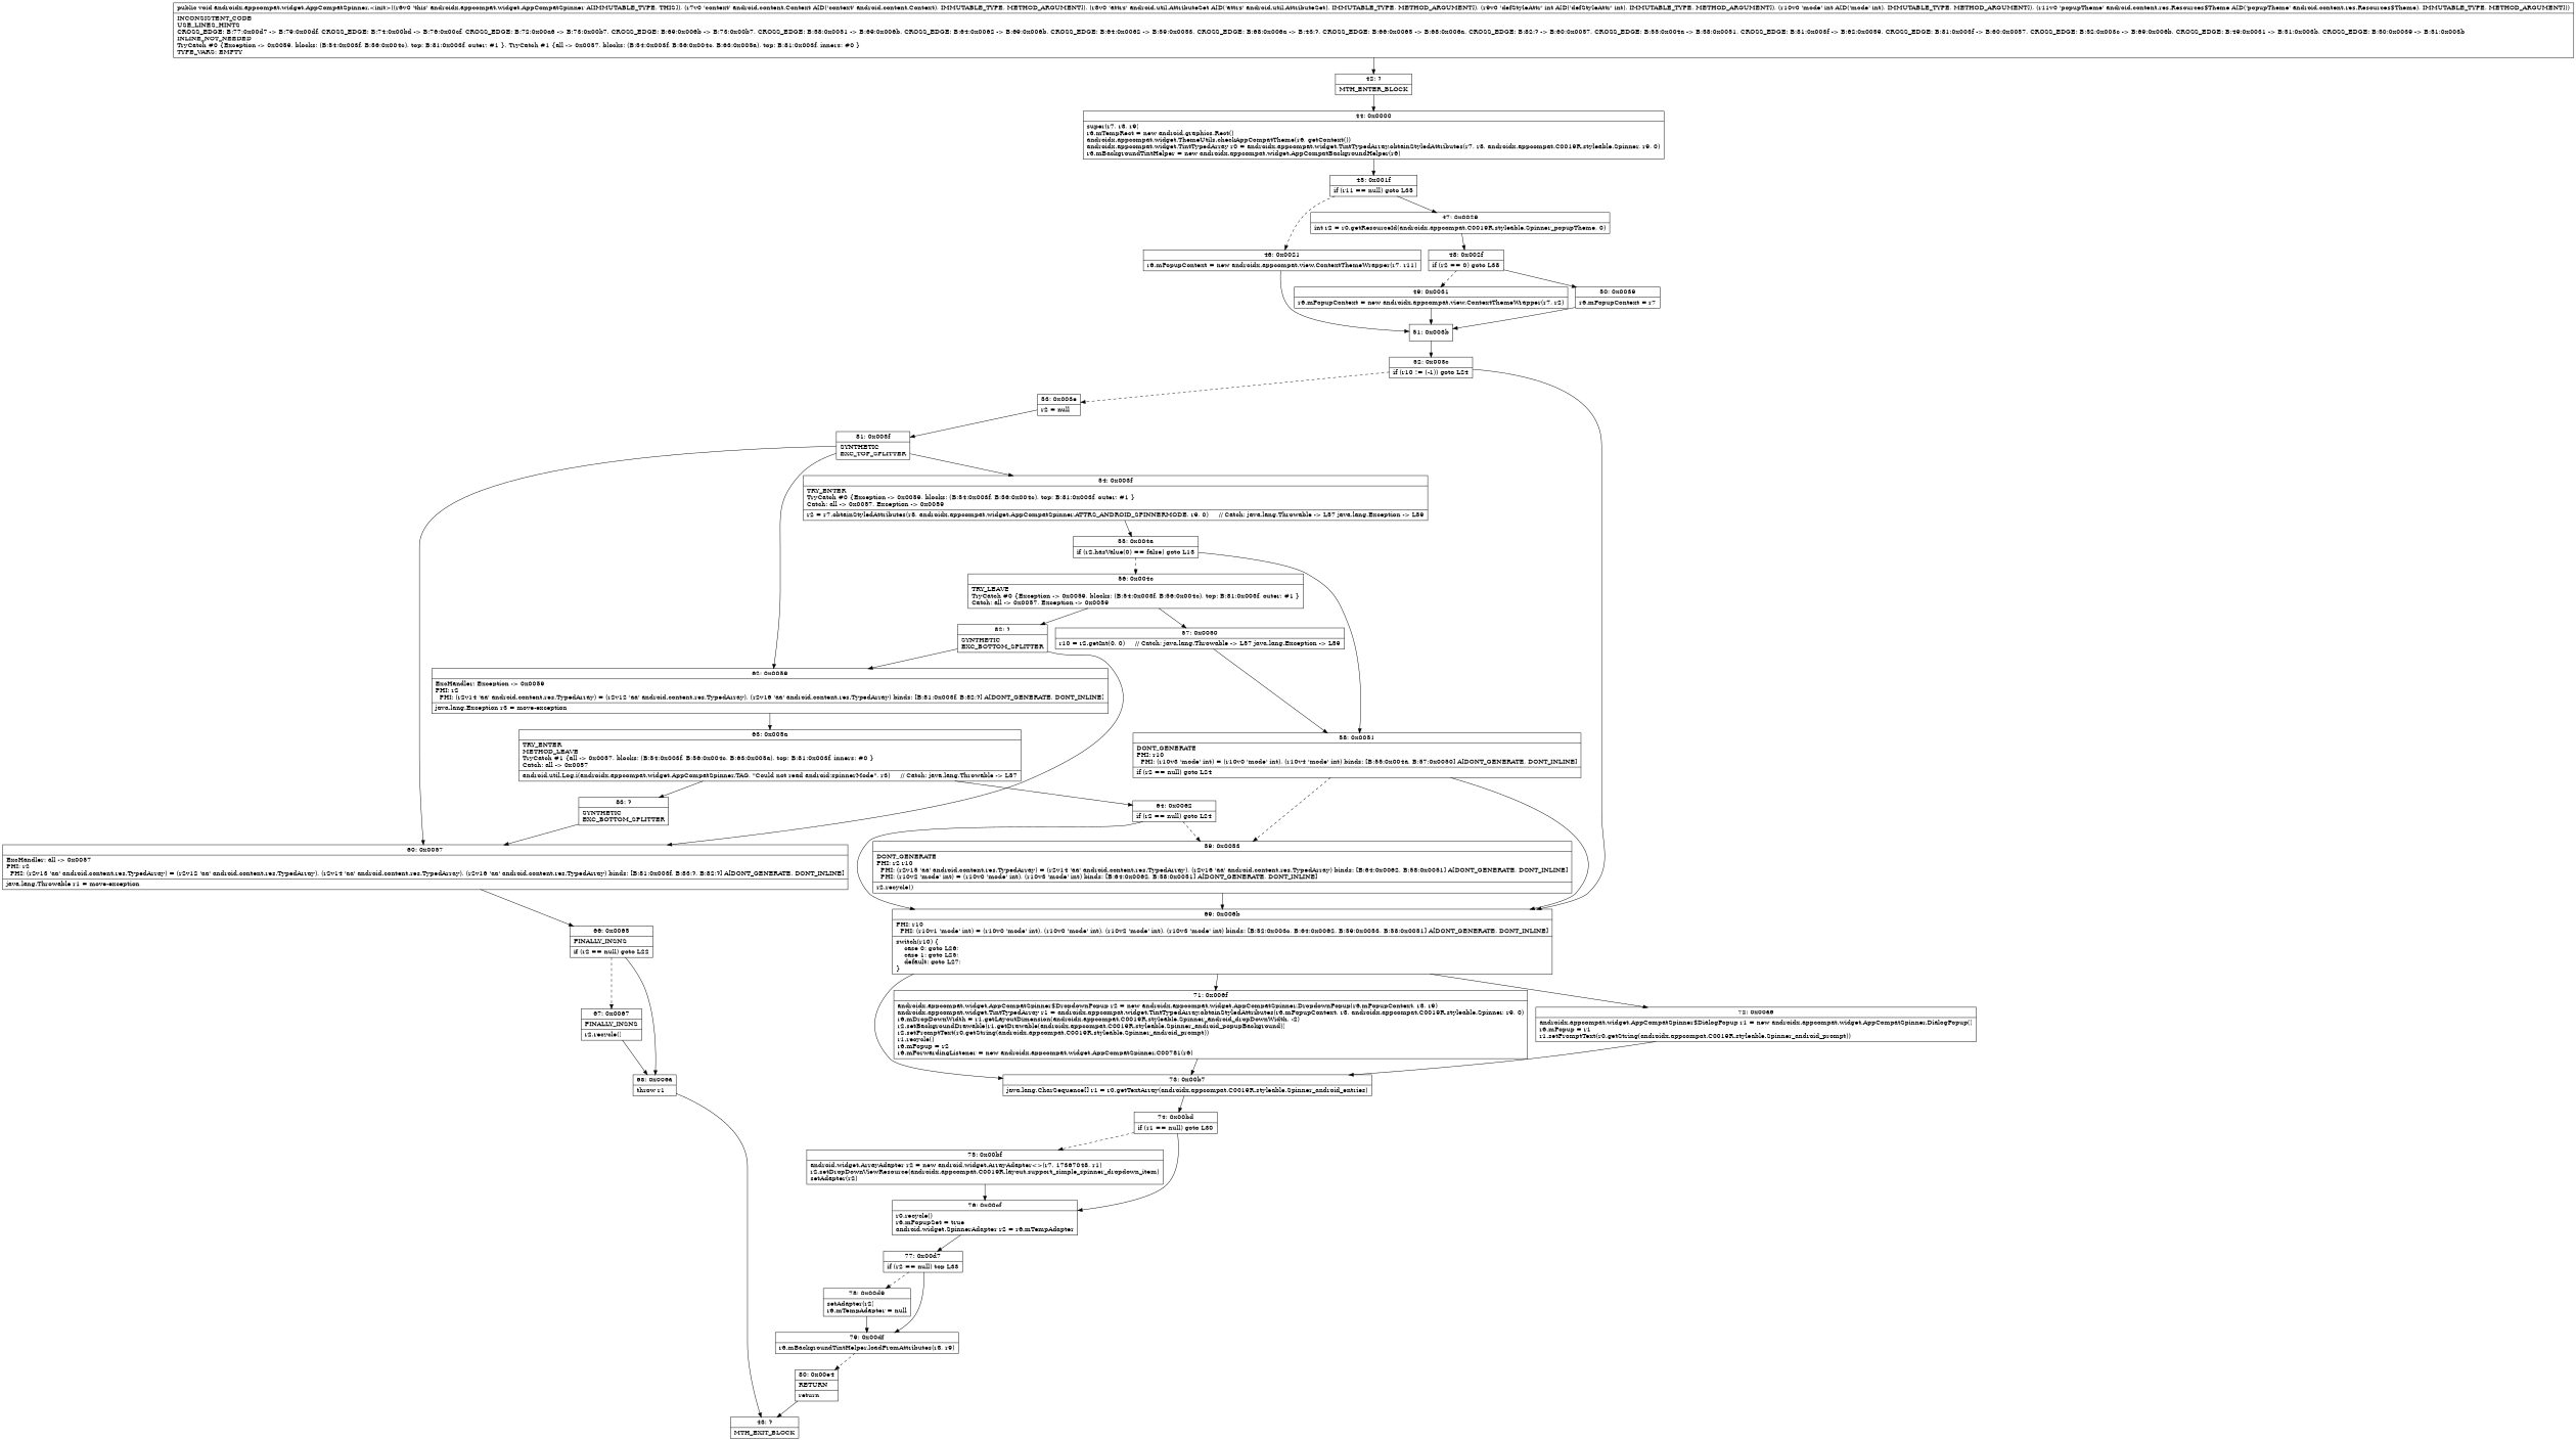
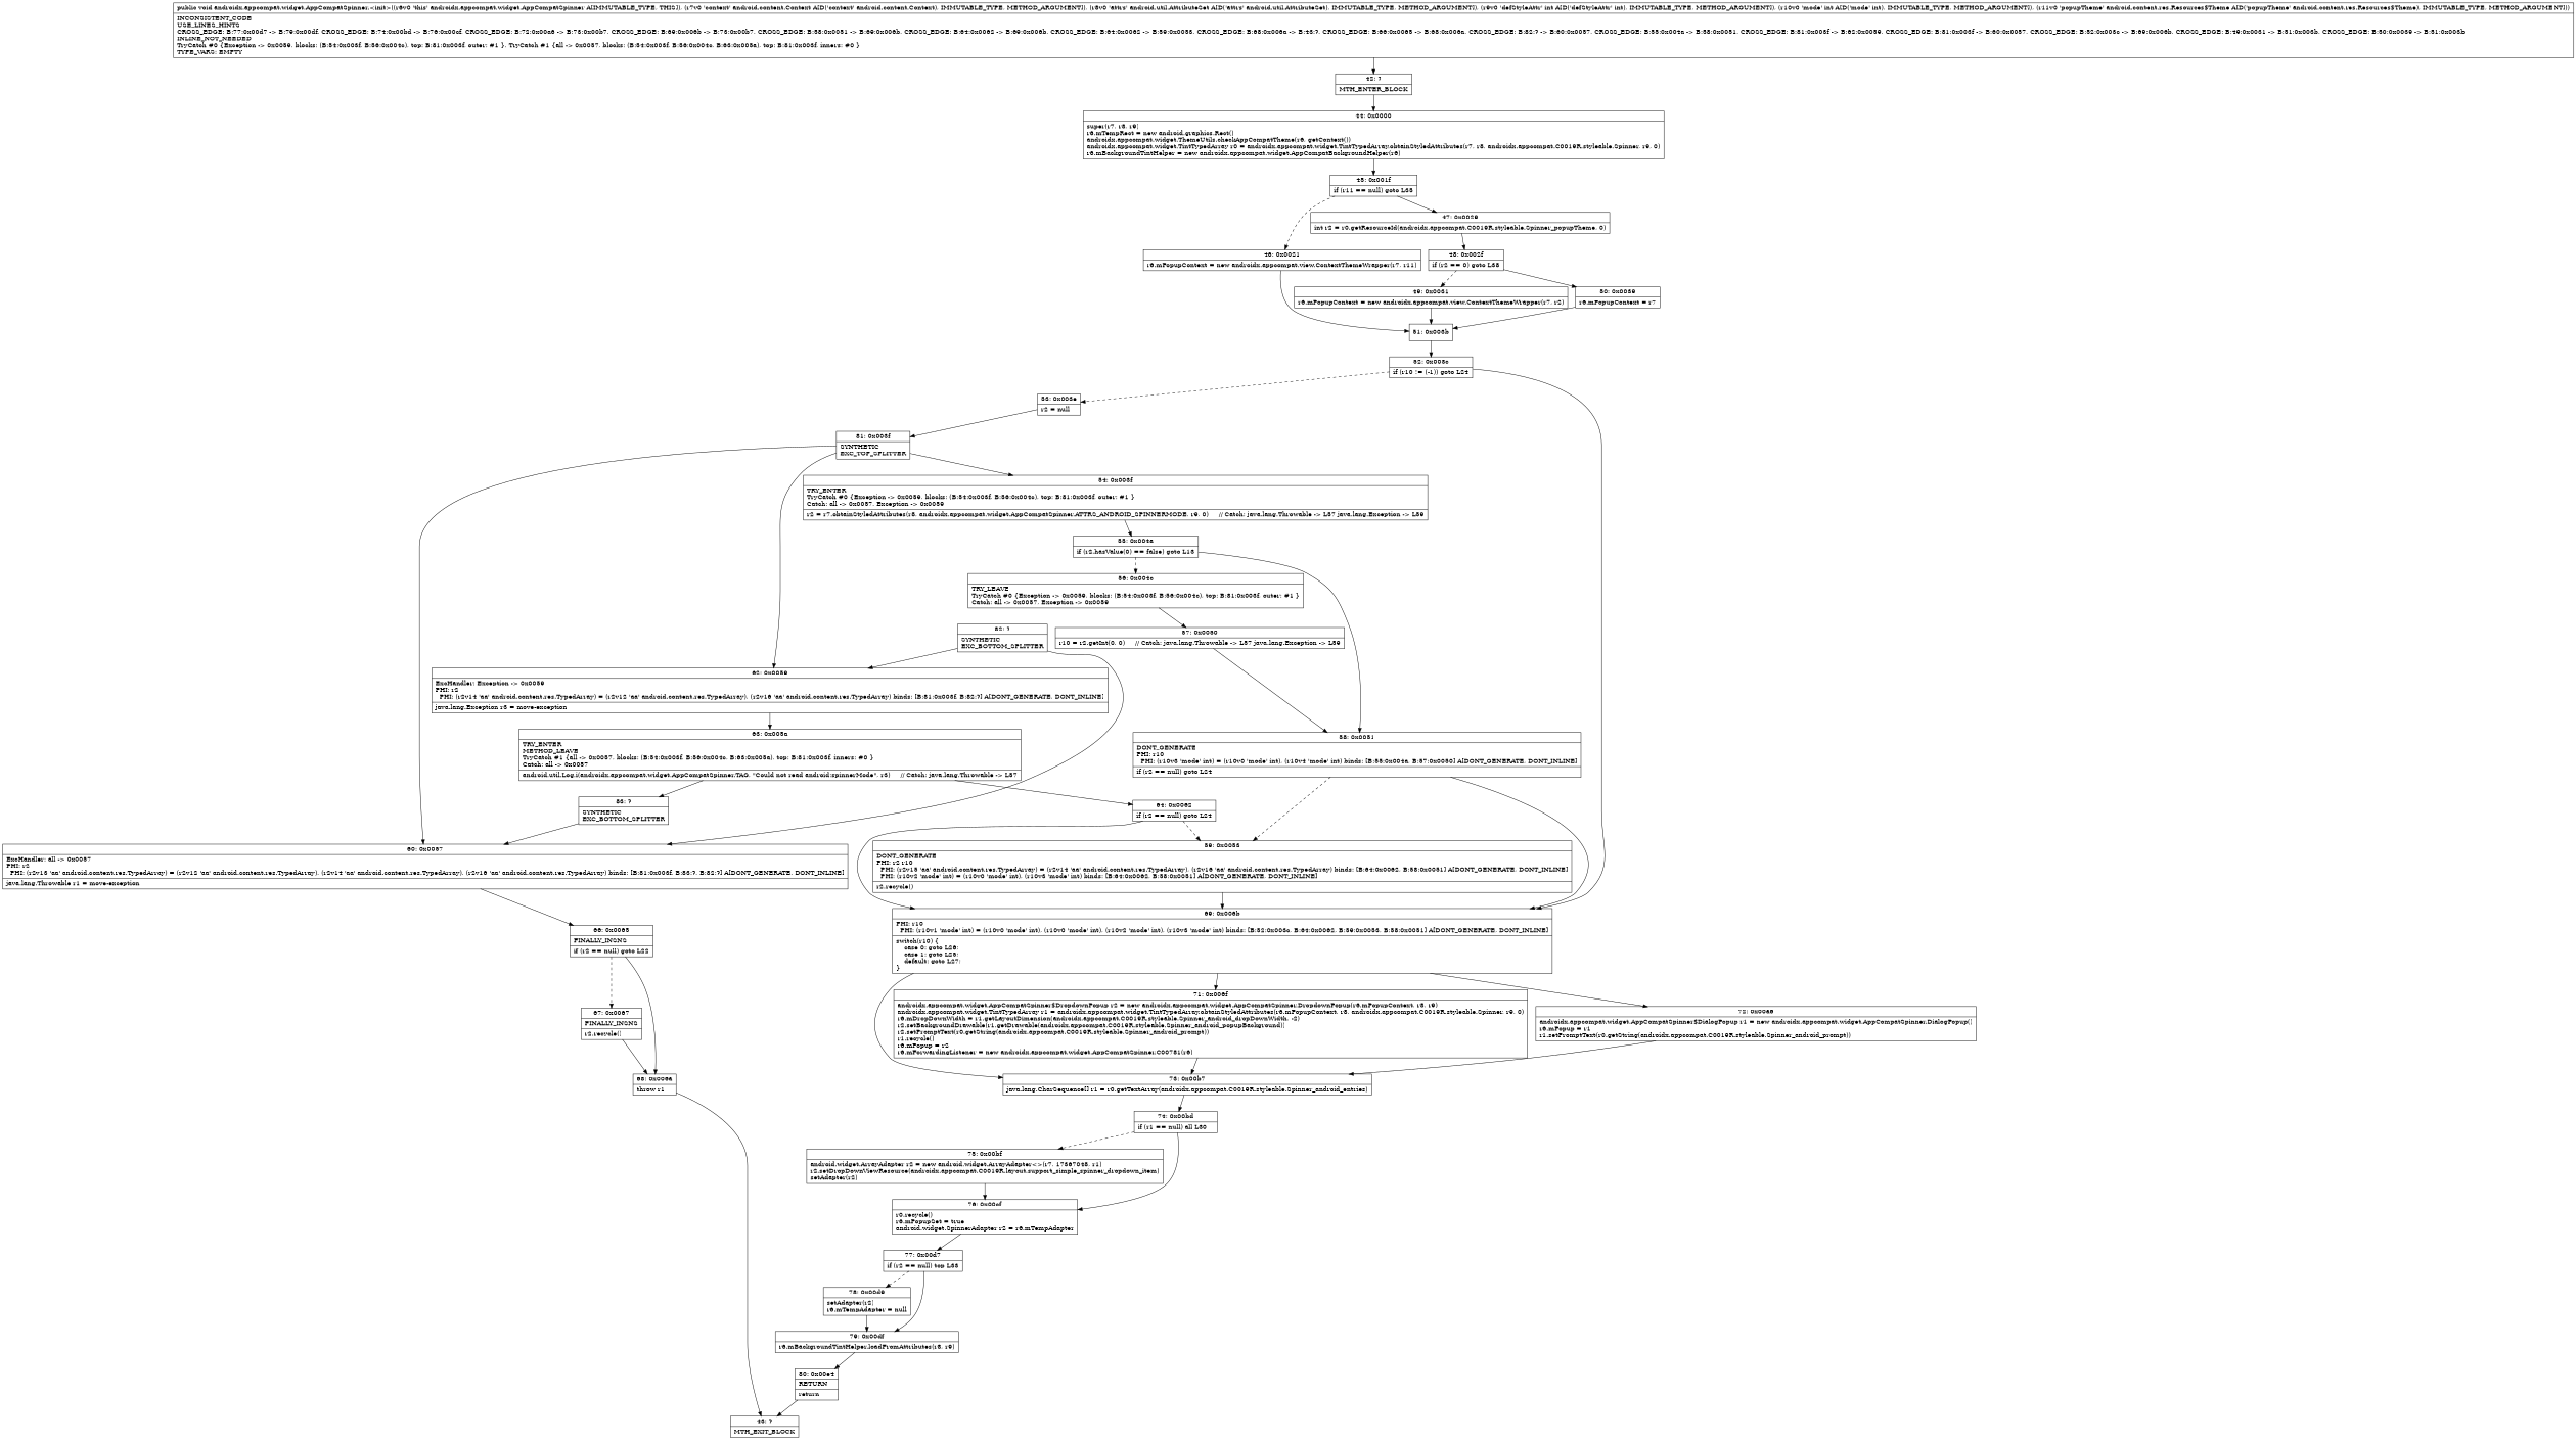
  digraph {
    node [shape=record]
    n1 [label="{42\:\ ?|MTH_ENTER_BLOCK\l}"]
    n2 [label="{44\:\ 0x0000|super(r7, r8, r9)\lr6.mTempRect = new android.graphics.Rect()\landroidx.appcompat.widget.ThemeUtils.checkAppCompatTheme(r6, getContext())\landroidx.appcompat.widget.TintTypedArray r0 = androidx.appcompat.widget.TintTypedArray.obtainStyledAttributes(r7, r8, androidx.appcompat.C0019R.styleable.Spinner, r9, 0)\lr6.mBackgroundTintHelper = new androidx.appcompat.widget.AppCompatBackgroundHelper(r6)\l}"]
    n3 [label="{45\:\ 0x001f|if (r11 == null) goto L35\l}"]
    n4 [label="{46\:\ 0x0021|r6.mPopupContext = new androidx.appcompat.view.ContextThemeWrapper(r7, r11)\l}"]
    n5 [label="{47\:\ 0x0029|int r2 = r0.getResourceId(androidx.appcompat.C0019R.styleable.Spinner_popupTheme, 0)\l}"]
    n6 [label="{51\:\ 0x003b}"]
    n7 [label="{48\:\ 0x002f|if (r2 == 0) goto L38\l}"]
    n8 [label="{52\:\ 0x003c|if (r10 != (\-1)) goto L24\l}"]
    n9 [label="{53\:\ 0x003e|r2 = null\l}"]
    n10 [label="{69\:\ 0x006b|PHI: r10 \l  PHI: (r10v1 'mode' int) = (r10v0 'mode' int), (r10v0 'mode' int), (r10v2 'mode' int), (r10v3 'mode' int) binds: [B:52:0x003c, B:64:0x0062, B:59:0x0053, B:58:0x0051] A[DONT_GENERATE, DONT_INLINE]\l|switch(r10) \{\l    case 0: goto L26;\l    case 1: goto L25;\l    default: goto L27;\l\}\l}"]
    n11 [label="{81\:\ 0x003f|SYNTHETIC\lEXC_TOP_SPLITTER\l}"]
    n12 [label="{71\:\ 0x006f|androidx.appcompat.widget.AppCompatSpinner$DropdownPopup r2 = new androidx.appcompat.widget.AppCompatSpinner.DropdownPopup(r6.mPopupContext, r8, r9)\landroidx.appcompat.widget.TintTypedArray r1 = androidx.appcompat.widget.TintTypedArray.obtainStyledAttributes(r6.mPopupContext, r8, androidx.appcompat.C0019R.styleable.Spinner, r9, 0)\lr6.mDropDownWidth = r1.getLayoutDimension(androidx.appcompat.C0019R.styleable.Spinner_android_dropDownWidth, \-2)\lr2.setBackgroundDrawable(r1.getDrawable(androidx.appcompat.C0019R.styleable.Spinner_android_popupBackground))\lr2.setPromptText(r0.getString(androidx.appcompat.C0019R.styleable.Spinner_android_prompt))\lr1.recycle()\lr6.mPopup = r2\lr6.mForwardingListener = new androidx.appcompat.widget.AppCompatSpinner.C00781(r6)\l}"]
    n13 [label="{72\:\ 0x00a6|androidx.appcompat.widget.AppCompatSpinner$DialogPopup r1 = new androidx.appcompat.widget.AppCompatSpinner.DialogPopup()\lr6.mPopup = r1\lr1.setPromptText(r0.getString(androidx.appcompat.C0019R.styleable.Spinner_android_prompt))\l}"]
    n14 [label="{73\:\ 0x00b7|java.lang.CharSequence[] r1 = r0.getTextArray(androidx.appcompat.C0019R.styleable.Spinner_android_entries)\l}"]
    n15 [label="{54\:\ 0x003f|TRY_ENTER\lTryCatch #0 \{Exception \-\> 0x0059, blocks: (B:54:0x003f, B:56:0x004c), top: B:81:0x003f, outer: #1 \}\lCatch: all \-\> 0x0057, Exception \-\> 0x0059\l|r2 = r7.obtainStyledAttributes(r8, androidx.appcompat.widget.AppCompatSpinner.ATTRS_ANDROID_SPINNERMODE, r9, 0)     \/\/ Catch: java.lang.Throwable \-\> L57 java.lang.Exception \-\> L59\l}"]
    n16 [label="{62\:\ 0x0059|ExcHandler: Exception \-\> 0x0059\lPHI: r2 \l  PHI: (r2v14 'aa' android.content.res.TypedArray) = (r2v12 'aa' android.content.res.TypedArray), (r2v16 'aa' android.content.res.TypedArray) binds: [B:81:0x003f, B:82:?] A[DONT_GENERATE, DONT_INLINE]\l|java.lang.Exception r3 = move\-exception\l}"]
    n17 [label="{60\:\ 0x0057|ExcHandler: all \-\> 0x0057\lPHI: r2 \l  PHI: (r2v13 'aa' android.content.res.TypedArray) = (r2v12 'aa' android.content.res.TypedArray), (r2v14 'aa' android.content.res.TypedArray), (r2v16 'aa' android.content.res.TypedArray) binds: [B:81:0x003f, B:83:?, B:82:?] A[DONT_GENERATE, DONT_INLINE]\l|java.lang.Throwable r1 = move\-exception\l}"]
    n18 [label="{55\:\ 0x004a|if (r2.hasValue(0) == false) goto L13\l}"]
    n19 [label="{63\:\ 0x005a|TRY_ENTER\lMETHOD_LEAVE\lTryCatch #1 \{all \-\> 0x0057, blocks: (B:54:0x003f, B:56:0x004c, B:63:0x005a), top: B:81:0x003f, inners: #0 \}\lCatch: all \-\> 0x0057\l|android.util.Log.i(androidx.appcompat.widget.AppCompatSpinner.TAG, \"Could not read android:spinnerMode\", r3)     \/\/ Catch: java.lang.Throwable \-\> L57\l}"]
    n20 [label="{66\:\ 0x0065|FINALLY_INSNS\l|if (r2 == null) goto L22\l}"]
    n21 [label="{56\:\ 0x004c|TRY_LEAVE\lTryCatch #0 \{Exception \-\> 0x0059, blocks: (B:54:0x003f, B:56:0x004c), top: B:81:0x003f, outer: #1 \}\lCatch: all \-\> 0x0057, Exception \-\> 0x0059\l}"]
    n22 [label="{58\:\ 0x0051|DONT_GENERATE\lPHI: r10 \l  PHI: (r10v3 'mode' int) = (r10v0 'mode' int), (r10v4 'mode' int) binds: [B:55:0x004a, B:57:0x0050] A[DONT_GENERATE, DONT_INLINE]\l|if (r2 == null) goto L24\l}"]
    n23 [label="{57\:\ 0x0050|r10 = r2.getInt(0, 0)     \/\/ Catch: java.lang.Throwable \-\> L57 java.lang.Exception \-\> L59\l}"]
    n24 [label="{82\:\ ?|SYNTHETIC\lEXC_BOTTOM_SPLITTER\l}"]
    n25 [label="{59\:\ 0x0053|DONT_GENERATE\lPHI: r2 r10 \l  PHI: (r2v15 'aa' android.content.res.TypedArray) = (r2v14 'aa' android.content.res.TypedArray), (r2v16 'aa' android.content.res.TypedArray) binds: [B:64:0x0062, B:58:0x0051] A[DONT_GENERATE, DONT_INLINE]\l  PHI: (r10v2 'mode' int) = (r10v0 'mode' int), (r10v3 'mode' int) binds: [B:64:0x0062, B:58:0x0051] A[DONT_GENERATE, DONT_INLINE]\l|r2.recycle()\l}"]
    n26 [label="{64\:\ 0x0062|if (r2 == null) goto L24\l}"]
    n27 [label="{83\:\ ?|SYNTHETIC\lEXC_BOTTOM_SPLITTER\l}"]
    n28 [label="{67\:\ 0x0067|FINALLY_INSNS\l|r2.recycle()\l}"]
    n29 [label="{68\:\ 0x006a|throw r1\l}"]
    n30 [label="{43\:\ ?|MTH_EXIT_BLOCK\l}"]
-   n31 [label="{74\:\ 0x00bd|if (r1 == null) goto L30\l}"]
+   n31 [label="{74\:\ 0x00bd|if (r1 == null) all L30\l}"]
    n32 [label="{75\:\ 0x00bf|android.widget.ArrayAdapter r2 = new android.widget.ArrayAdapter\<\>(r7, 17367048, r1)\lr2.setDropDownViewResource(androidx.appcompat.C0019R.layout.support_simple_spinner_dropdown_item)\lsetAdapter(r2)\l}"]
    n33 [label="{76\:\ 0x00cf|r0.recycle()\lr6.mPopupSet = true\landroid.widget.SpinnerAdapter r2 = r6.mTempAdapter\l}"]
    n34 [label="{77\:\ 0x00d7|if (r2 == null) top L33\l}"]
    n35 [label="{78\:\ 0x00d9|setAdapter(r2)\lr6.mTempAdapter = null\l}"]
    n36 [label="{79\:\ 0x00df|r6.mBackgroundTintHelper.loadFromAttributes(r8, r9)\l}"]
    n37 [label="{80\:\ 0x00e4|RETURN\l|return\l}"]
    n38 [label="{49\:\ 0x0031|r6.mPopupContext = new androidx.appcompat.view.ContextThemeWrapper(r7, r2)\l}"]
    n39 [label="{50\:\ 0x0039|r6.mPopupContext = r7\l}"]
    n40 [label="{public void androidx.appcompat.widget.AppCompatSpinner.\<init\>((r6v0 'this' androidx.appcompat.widget.AppCompatSpinner A[IMMUTABLE_TYPE, THIS]), (r7v0 'context' android.content.Context A[D('context' android.content.Context), IMMUTABLE_TYPE, METHOD_ARGUMENT]), (r8v0 'attrs' android.util.AttributeSet A[D('attrs' android.util.AttributeSet), IMMUTABLE_TYPE, METHOD_ARGUMENT]), (r9v0 'defStyleAttr' int A[D('defStyleAttr' int), IMMUTABLE_TYPE, METHOD_ARGUMENT]), (r10v0 'mode' int A[D('mode' int), IMMUTABLE_TYPE, METHOD_ARGUMENT]), (r11v0 'popupTheme' android.content.res.Resources$Theme A[D('popupTheme' android.content.res.Resources$Theme), IMMUTABLE_TYPE, METHOD_ARGUMENT]))  | INCONSISTENT_CODE\lUSE_LINES_HINTS\lCROSS_EDGE: B:77:0x00d7 \-\> B:79:0x00df, CROSS_EDGE: B:74:0x00bd \-\> B:76:0x00cf, CROSS_EDGE: B:72:0x00a6 \-\> B:73:0x00b7, CROSS_EDGE: B:69:0x006b \-\> B:73:0x00b7, CROSS_EDGE: B:58:0x0051 \-\> B:69:0x006b, CROSS_EDGE: B:64:0x0062 \-\> B:69:0x006b, CROSS_EDGE: B:64:0x0062 \-\> B:59:0x0053, CROSS_EDGE: B:68:0x006a \-\> B:43:?, CROSS_EDGE: B:66:0x0065 \-\> B:68:0x006a, CROSS_EDGE: B:82:? \-\> B:60:0x0057, CROSS_EDGE: B:55:0x004a \-\> B:58:0x0051, CROSS_EDGE: B:81:0x003f \-\> B:62:0x0059, CROSS_EDGE: B:81:0x003f \-\> B:60:0x0057, CROSS_EDGE: B:52:0x003c \-\> B:69:0x006b, CROSS_EDGE: B:49:0x0031 \-\> B:51:0x003b, CROSS_EDGE: B:50:0x0039 \-\> B:51:0x003b\lINLINE_NOT_NEEDED\lTryCatch #0 \{Exception \-\> 0x0059, blocks: (B:54:0x003f, B:56:0x004c), top: B:81:0x003f, outer: #1 \}, TryCatch #1 \{all \-\> 0x0057, blocks: (B:54:0x003f, B:56:0x004c, B:63:0x005a), top: B:81:0x003f, inners: #0 \}\lTYPE_VARS: EMPTY\l}"]
    n1 -> n2
    n2 -> n3
    n3 -> n4 [style=dashed]
    n3 -> n5
    n4 -> n6
    n5 -> n7
    n6 -> n8
    n7 -> n38 [style=dashed]
    n7 -> n39
    n8 -> n9 [style=dashed]
    n8 -> n10
    n9 -> n11
    n10 -> n12
    n10 -> n13
    n10 -> n14
    n11 -> n15
    n11 -> n16
    n11 -> n17
    n12 -> n14
    n13 -> n14
    n14 -> n31
    n15 -> n18
    n16 -> n19
    n17 -> n20
    n18 -> n21 [style=dashed]
    n18 -> n22
    n19 -> n26
    n19 -> n27
    n20 -> n28 [style=dashed]
    n20 -> n29
    n21 -> n23
-   n21 -> n24
    n22 -> n10
    n22 -> n25 [style=dashed]
    n23 -> n22
    n24 -> n16
    n24 -> n17
    n25 -> n10
    n26 -> n10
    n26 -> n25 [style=dashed]
    n27 -> n17
    n28 -> n29
    n29 -> n30
    n31 -> n32 [style=dashed]
    n31 -> n33
    n32 -> n33
    n33 -> n34
    n34 -> n35 [style=dashed]
    n34 -> n36
    n35 -> n36
-   n36 -> n37 [style=dashed]
+   n36 -> n37
    n37 -> n30
    n38 -> n6
    n39 -> n6
    n40 -> n1
  }
